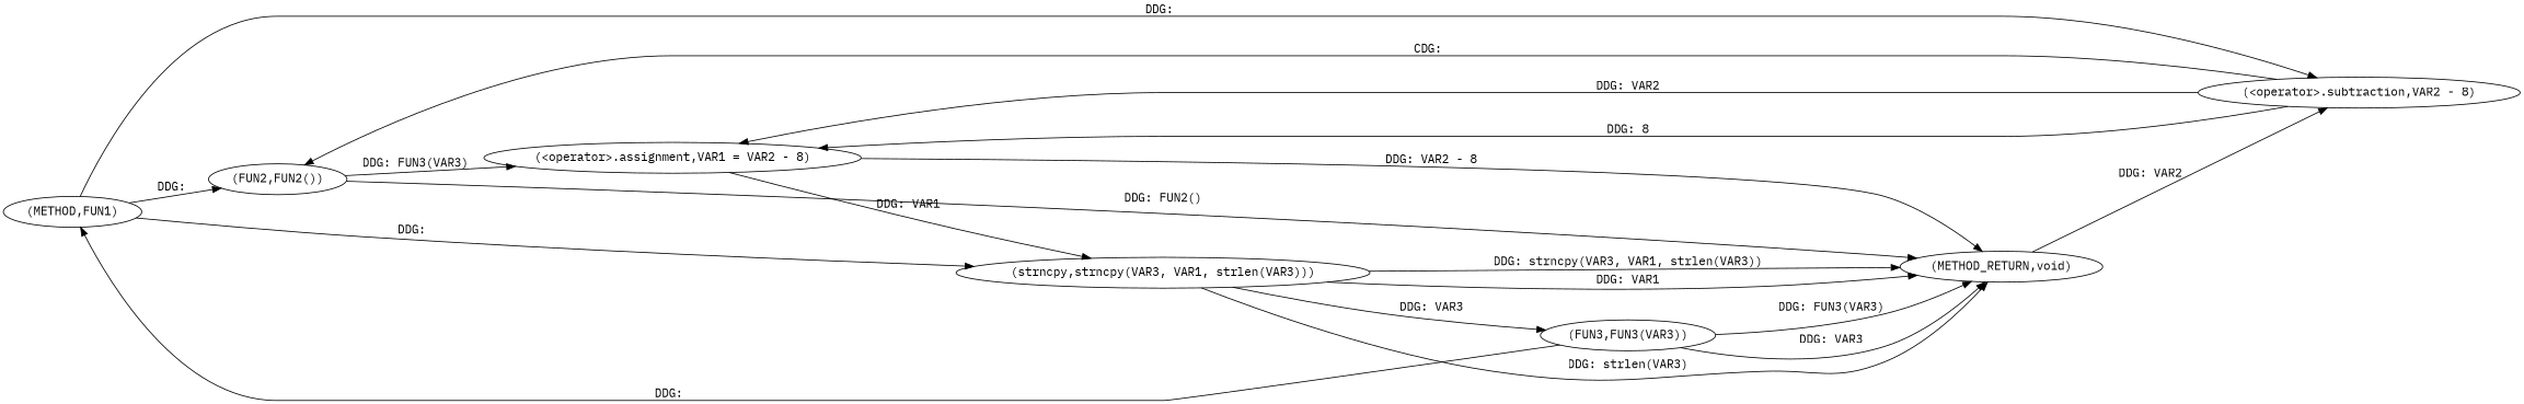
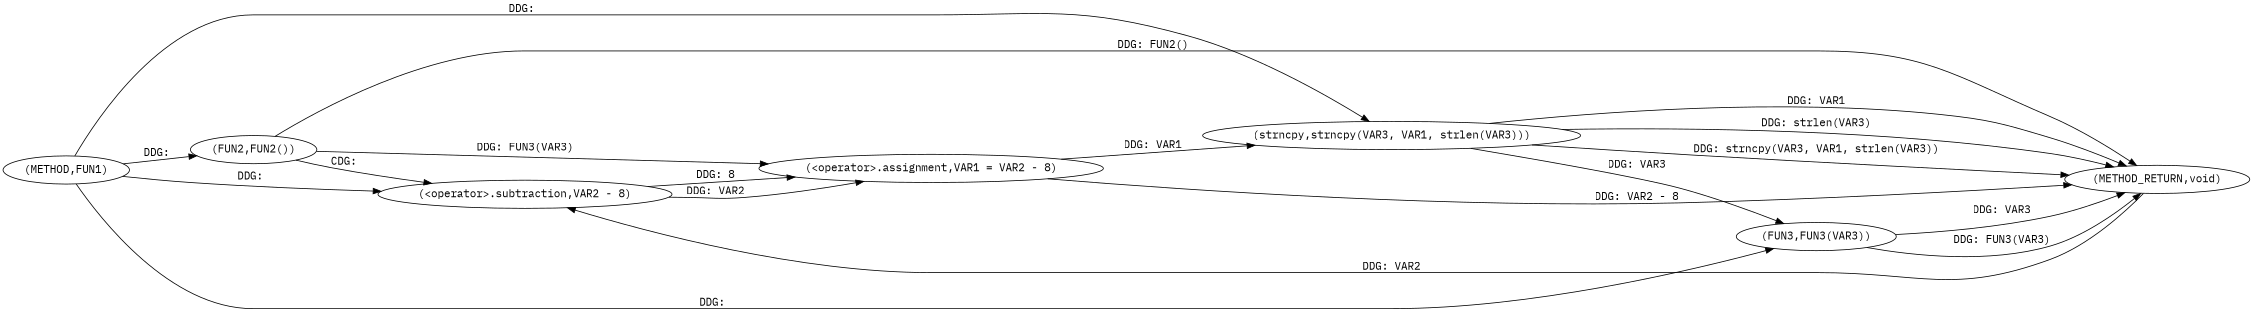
  digraph {
    fontname="IBM Plex Mono"
    rankdir=LR
    node [fontname="IBM Plex Mono"]
    edge [fontname="IBM Plex Mono"]
    n1 [label="(METHOD,FUN1)"]
    n2 [label="(FUN2,FUN2())"]
    n3 [label="(<operator>.subtraction,VAR2 - 8)"]
    n4 [label="(strncpy,strncpy(VAR3, VAR1, strlen(VAR3)))"]
    n5 [label="(FUN3,FUN3(VAR3))"]
    n6 [label="(<operator>.assignment,VAR1 = VAR2 - 8)"]
    n7 [label="(METHOD_RETURN,void)"]
    n1 -> n2 [label="DDG: "]
    n1 -> n3 [label="DDG: "]
    n1 -> n4 [label="DDG: "]
-   n5 -> n1 [label="DDG: "]
-   n3 -> n2 [label="CDG: "]
+   n1 -> n5 [label="DDG: "]
+   n2 -> n3 [label="CDG: "]
    n2 -> n6 [label="DDG: FUN3(VAR3)"]
    n2 -> n7 [label="DDG: FUN2()"]
    n3 -> n6 [label="DDG: VAR2"]
    n3 -> n6 [label="DDG: 8"]
    n4 -> n5 [label="DDG: VAR3"]
    n4 -> n7 [label="DDG: strlen(VAR3)"]
    n4 -> n7 [label="DDG: strncpy(VAR3, VAR1, strlen(VAR3))"]
    n4 -> n7 [label="DDG: VAR1"]
    n5 -> n7 [label="DDG: FUN3(VAR3)"]
    n5 -> n7 [label="DDG: VAR3"]
    n6 -> n4 [label="DDG: VAR1"]
    n6 -> n7 [label="DDG: VAR2 - 8"]
    n7 -> n3 [label="DDG: VAR2"]
  }
